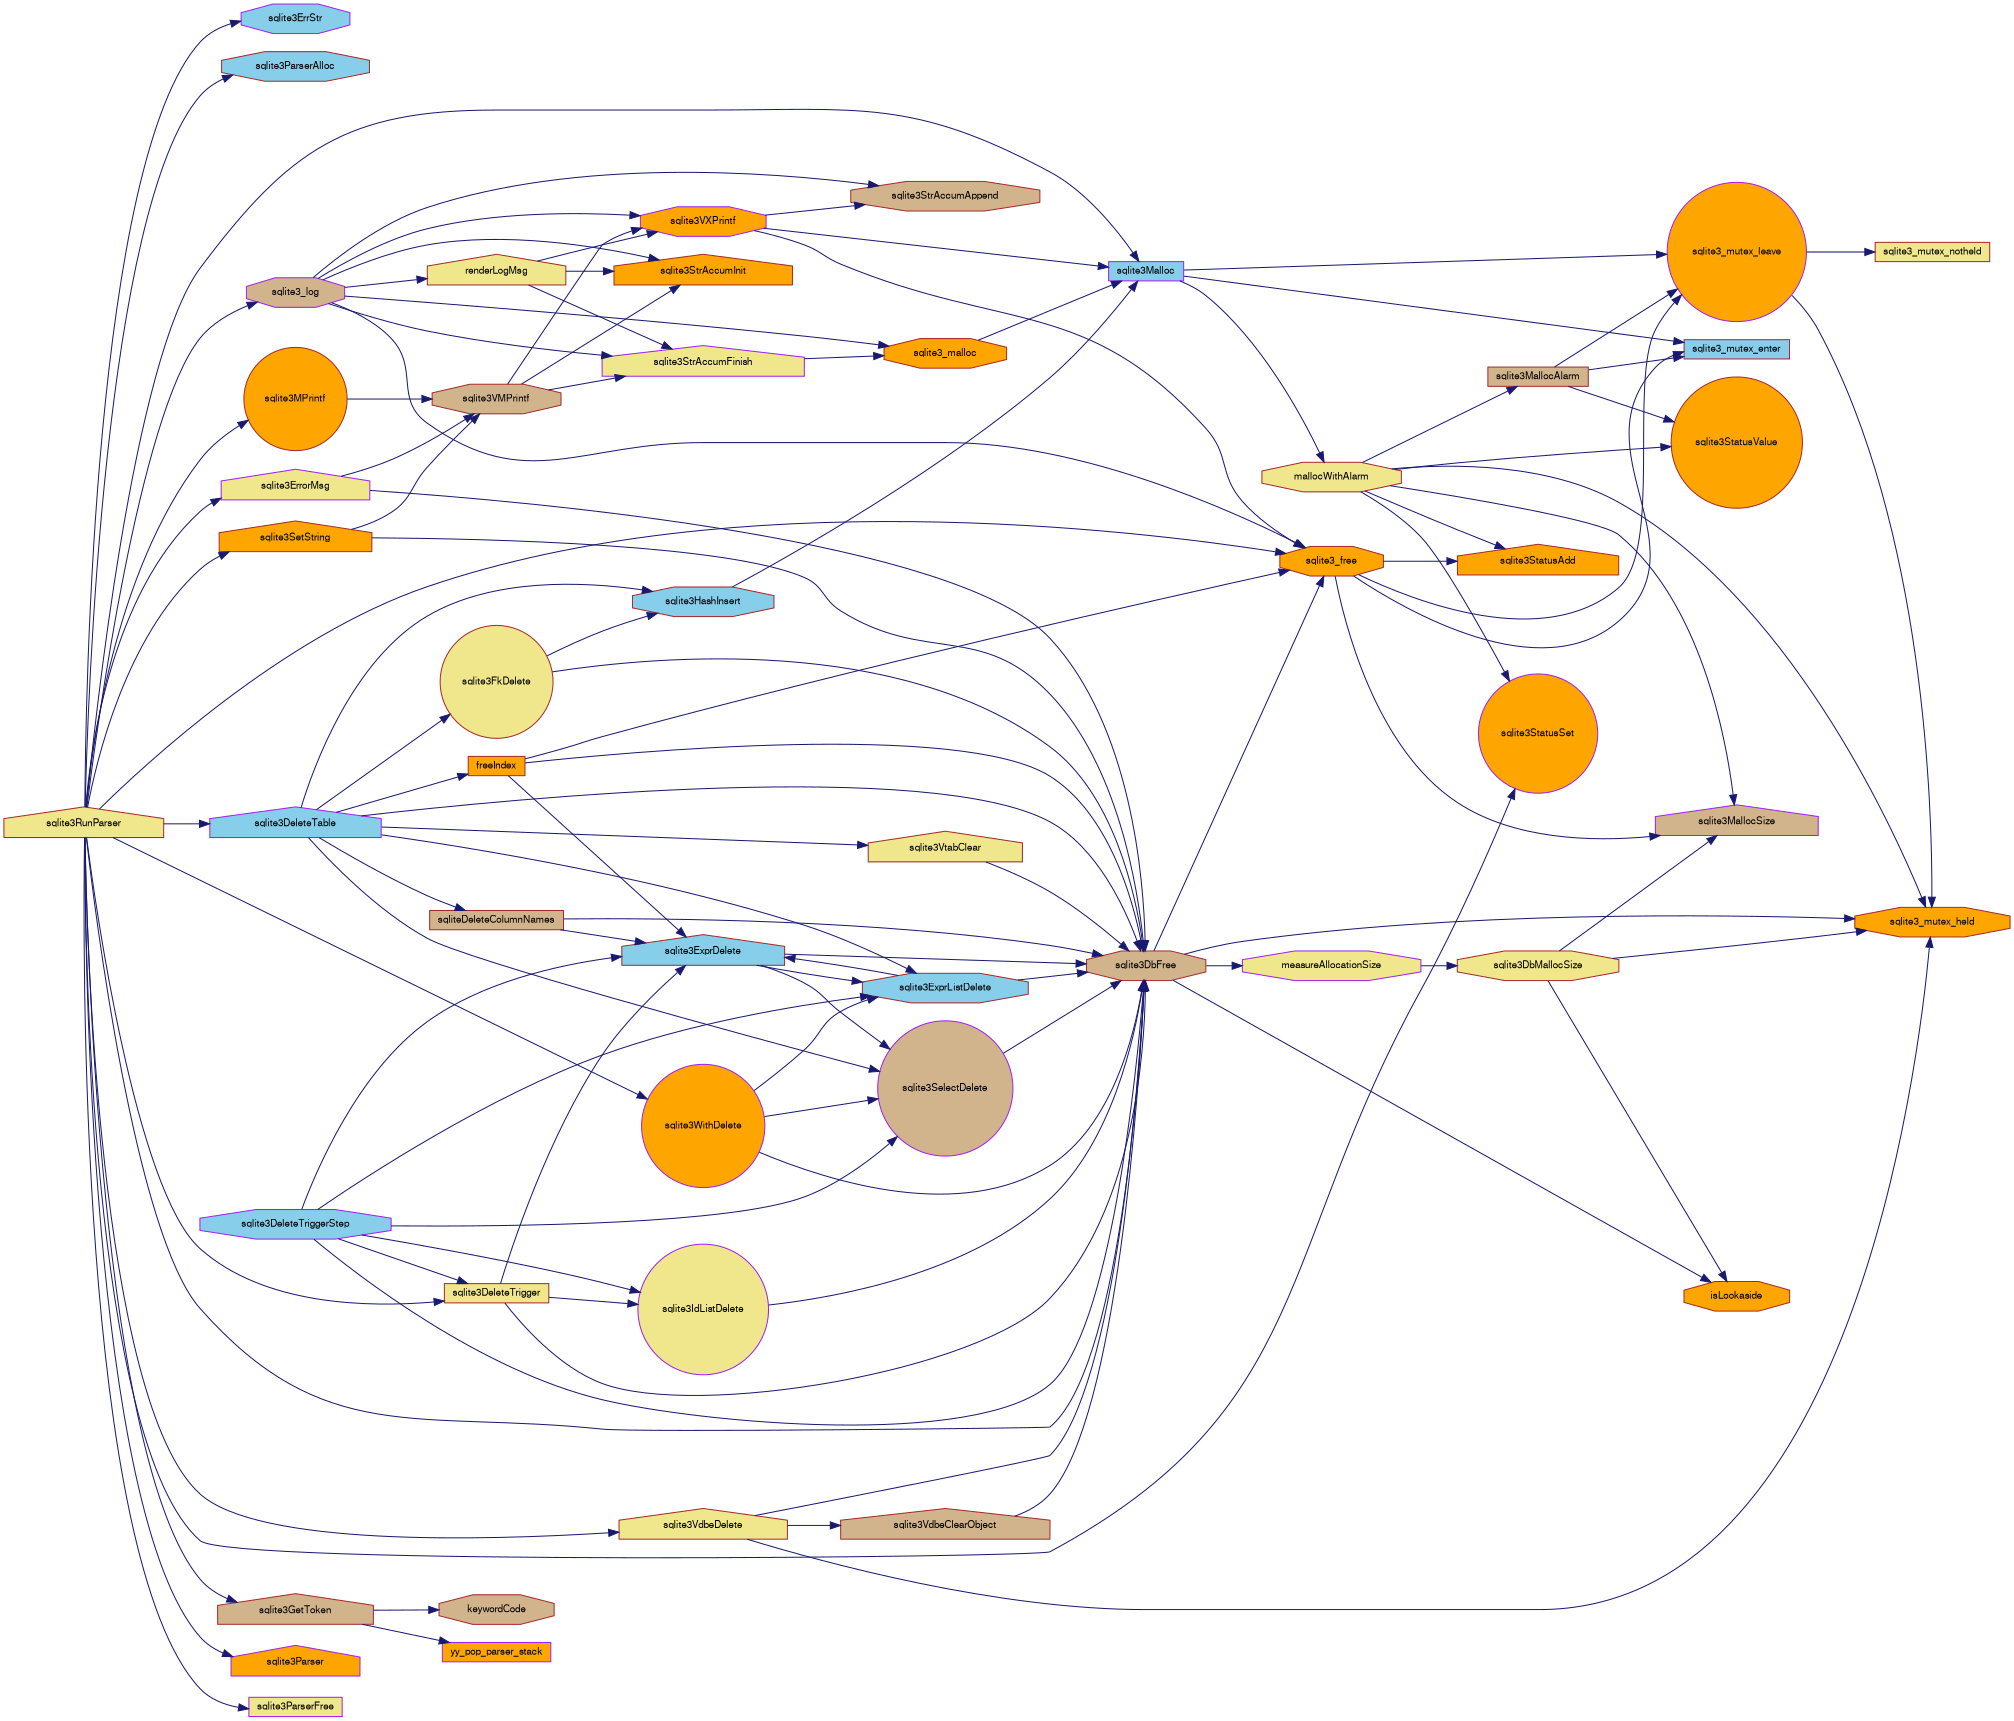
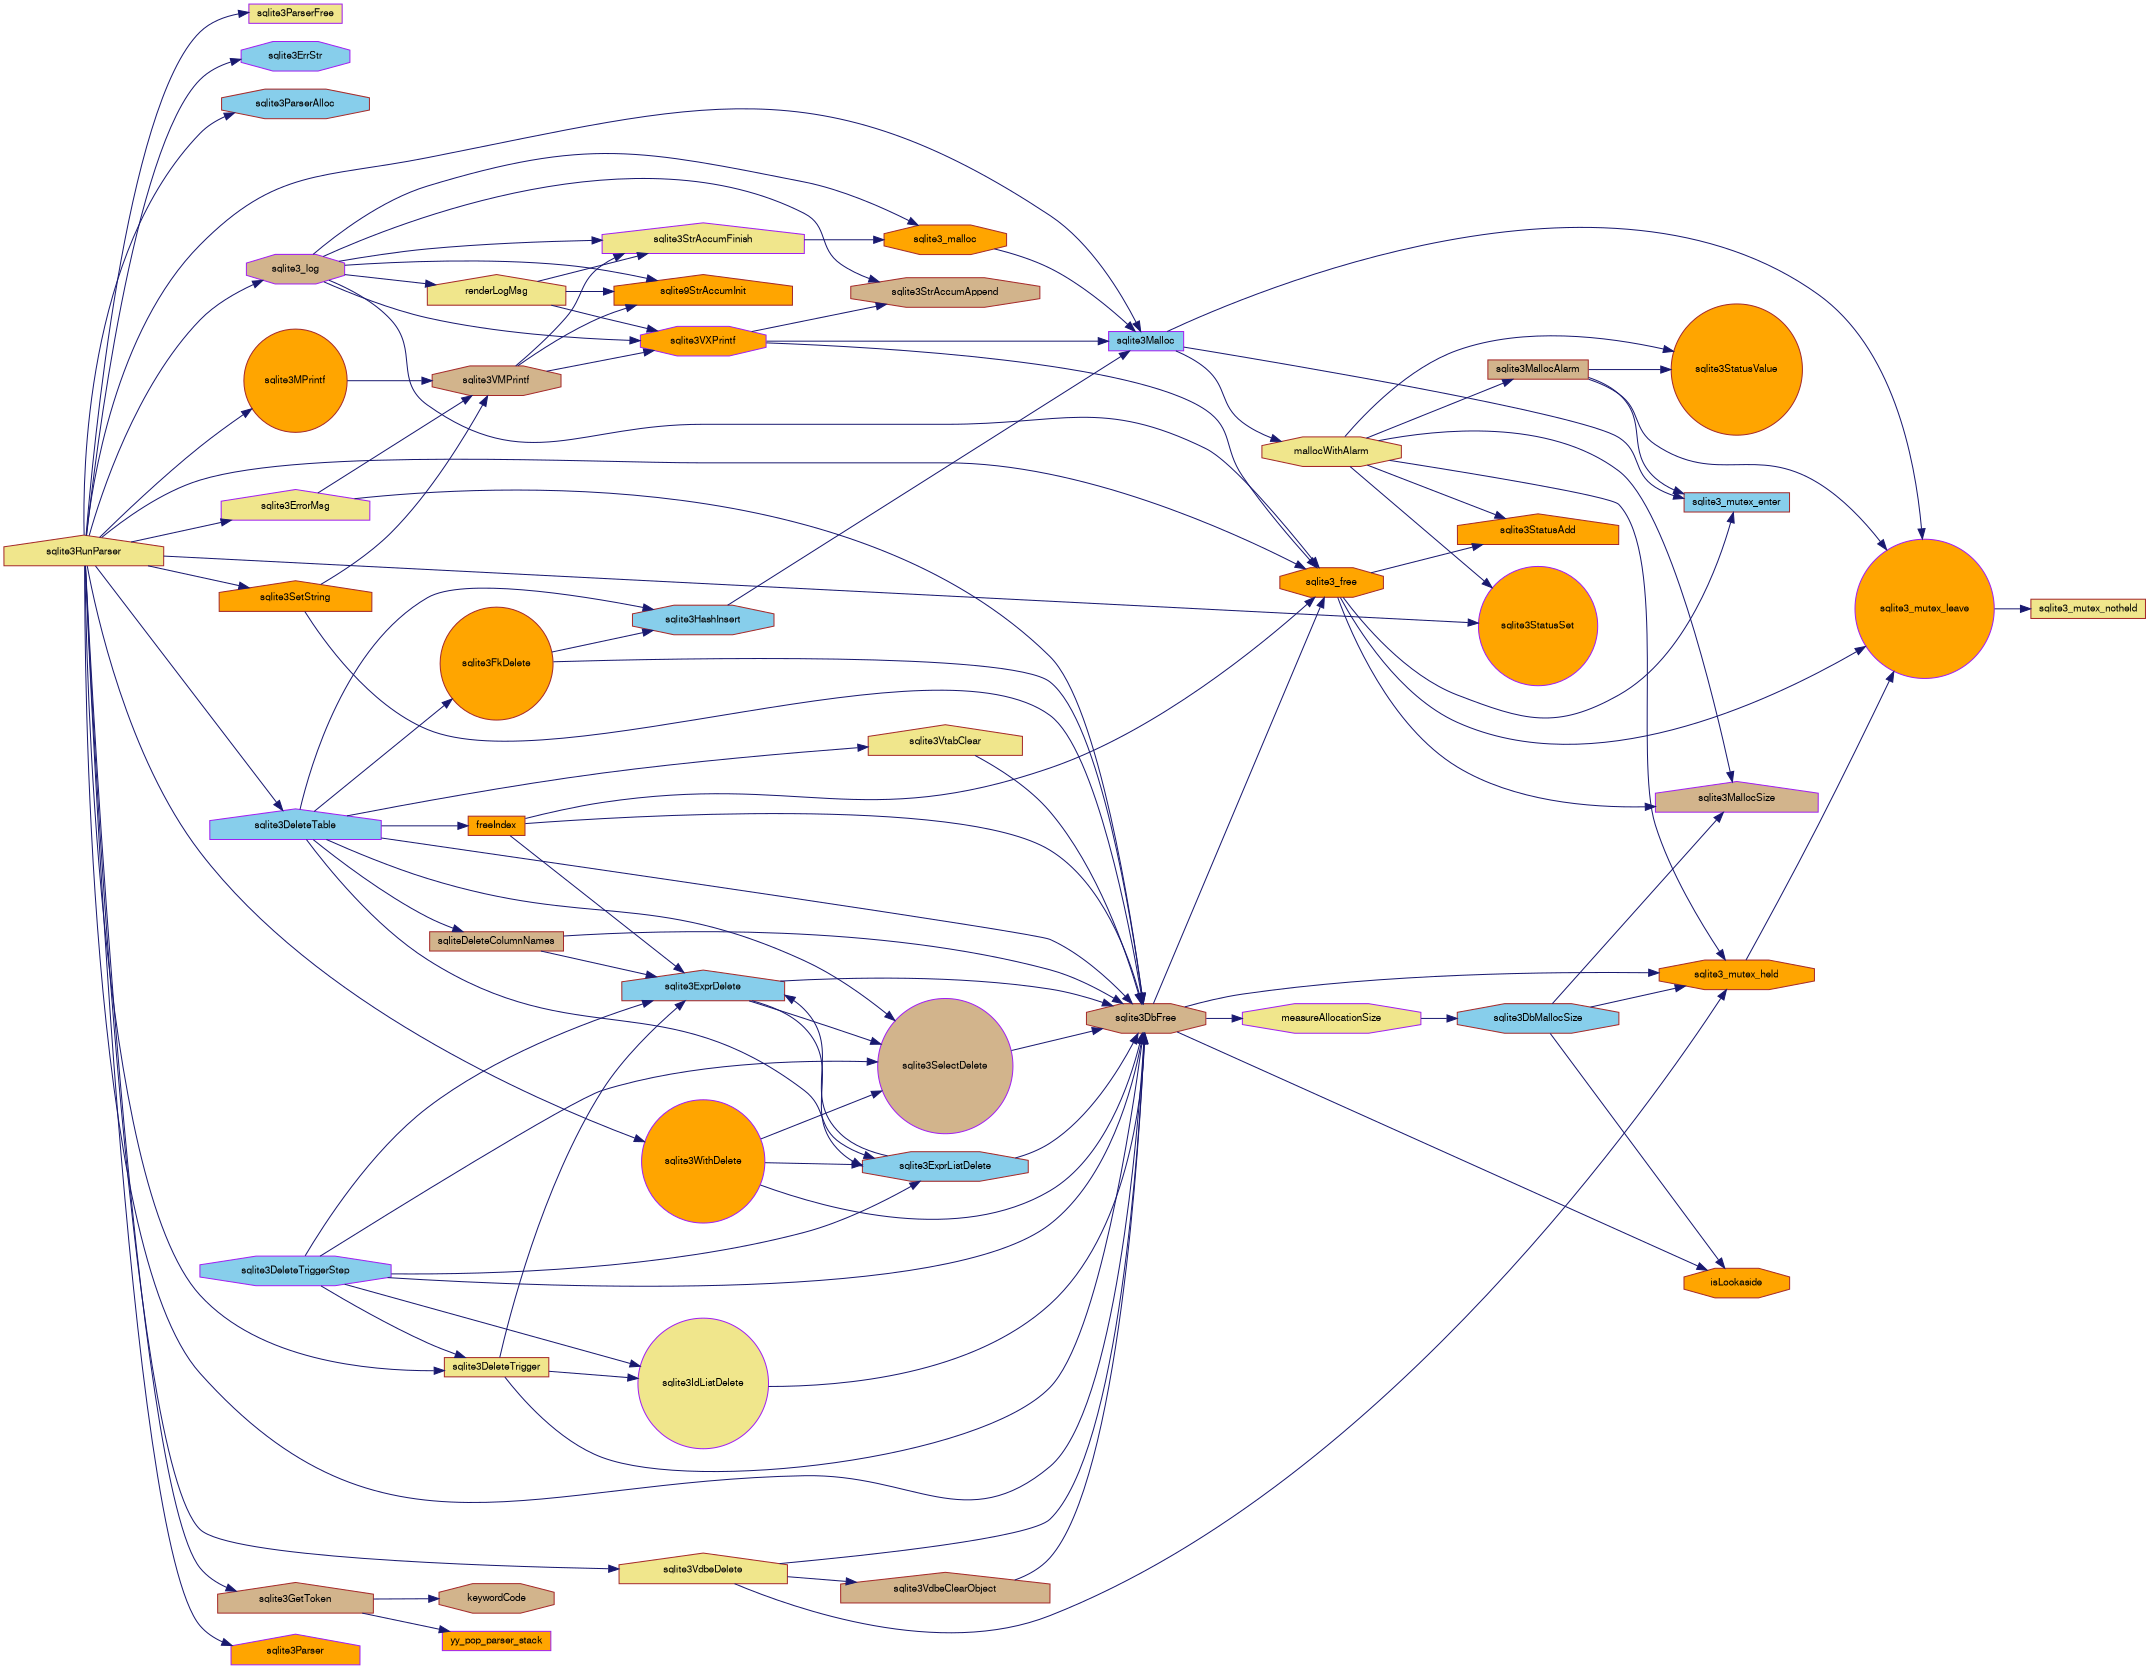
  digraph {
    rankdir=LR
    node [color=brown fillcolor=orange fontname=FreeSans fontsize=10 shape=octagon style=filled]
    edge [color=midnightblue fontname=FreeSans fontsize=10 labelfontname=FreeSans labelfontsize=10 style=solid]
    n1 [fillcolor=khaki fontcolor=black height=0.2 label=sqlite3RunParser shape=house width=0.4]
    n2 [fillcolor=skyblue height=0.2 label=sqlite3ParserAlloc width=0.4]
    n3 [color=purple fillcolor=skyblue height=0.2 label=sqlite3Malloc shape=box width=0.4]
    n4 [color=purple height=0.2 label=sqlite3StatusSet shape=circle width=0.4]
    n5 [fillcolor=tan height=0.2 label=sqlite3GetToken shape=house width=0.4]
    n6 [color=purple fillcolor=khaki height=0.2 label=sqlite3ErrorMsg shape=house width=0.4]
    n7 [height=0.2 label=sqlite3_free width=0.4]
    n8 [fillcolor=tan height=0.2 label=sqlite3DbFree width=0.4]
    n9 [height=0.2 label=sqlite3MPrintf shape=circle width=0.4]
    n10 [color=purple height=0.2 label=sqlite3Parser shape=house width=0.4]
    n11 [color=purple fillcolor=khaki height=0.2 label=sqlite3ParserFree shape=box width=0.4]
    n12 [height=0.2 label=sqlite3SetString shape=house width=0.4]
    n13 [color=purple fillcolor=skyblue height=0.2 label=sqlite3ErrStr width=0.4]
    n14 [color=purple fillcolor=tan height=0.2 label=sqlite3_log width=0.4]
    n15 [fillcolor=khaki height=0.2 label=sqlite3VdbeDelete shape=house width=0.4]
    n16 [color=purple fillcolor=skyblue height=0.2 label=sqlite3DeleteTable shape=house width=0.4]
    n17 [color=purple height=0.2 label=sqlite3WithDelete shape=circle width=0.4]
    n18 [fillcolor=khaki height=0.2 label=sqlite3DeleteTrigger shape=box width=0.4]
    n19 [fillcolor=skyblue height=0.2 label=sqlite3_mutex_enter shape=box width=0.4]
    n20 [fillcolor=khaki height=0.2 label=mallocWithAlarm width=0.4]
    n21 [color=purple height=0.2 label=sqlite3_mutex_leave shape=circle width=0.4]
    n22 [fillcolor=tan height=0.2 label=keywordCode width=0.4]
    n23 [color=purple height=0.2 label=yy_pop_parser_stack shape=box width=0.4]
    n24 [fillcolor=tan height=0.2 label=sqlite3VMPrintf width=0.4]
    n25 [color=purple fillcolor=tan height=0.2 label=sqlite3MallocSize shape=house width=0.4]
    n26 [height=0.2 label=sqlite3StatusAdd shape=house width=0.4]
    n27 [height=0.2 label=sqlite3_mutex_held width=0.4]
    n28 [color=purple fillcolor=khaki height=0.2 label=measureAllocationSize width=0.4]
    n29 [height=0.2 label=isLookaside width=0.4]
-   n30 [height=0.2 label=sqlite3StrAccumInit shape=house width=0.4]
+   n30 [height=0.2 label=sqlite9StrAccumInit shape=house width=0.4]
    n31 [color=purple height=0.2 label=sqlite3VXPrintf width=0.4]
    n32 [color=purple fillcolor=khaki height=0.2 label=sqlite3StrAccumFinish shape=house width=0.4]
    n33 [fillcolor=tan height=0.2 label=sqlite3StrAccumAppend width=0.4]
    n34 [height=0.2 label=sqlite3_malloc width=0.4]
    n35 [fillcolor=khaki height=0.2 label=renderLogMsg shape=house width=0.4]
    n36 [fillcolor=tan height=0.2 label=sqlite3VdbeClearObject shape=house width=0.4]
    n37 [fillcolor=skyblue height=0.2 label=sqlite3HashInsert width=0.4]
    n38 [height=0.2 label=freeIndex shape=box width=0.4]
    n39 [color=purple fillcolor=tan height=0.2 label=sqlite3SelectDelete shape=circle width=0.4]
    n40 [fillcolor=skyblue height=0.2 label=sqlite3ExprListDelete width=0.4]
-   n41 [fillcolor=khaki height=0.2 label=sqlite3FkDelete shape=circle width=0.4]
+   n41 [height=0.2 label=sqlite3FkDelete shape=circle width=0.4]
    n42 [fillcolor=tan height=0.2 label=sqliteDeleteColumnNames shape=box width=0.4]
    n43 [fillcolor=khaki height=0.2 label=sqlite3VtabClear shape=house width=0.4]
    n44 [fillcolor=skyblue height=0.2 label=sqlite3ExprDelete shape=house width=0.4]
    n45 [color=purple fillcolor=khaki height=0.2 label=sqlite3IdListDelete shape=circle width=0.4]
    n46 [height=0.2 label=sqlite3StatusValue shape=circle width=0.4]
    n47 [fillcolor=tan height=0.2 label=sqlite3MallocAlarm shape=box width=0.4]
    n48 [fillcolor=khaki height=0.2 label=sqlite3_mutex_notheld shape=box width=0.4]
-   n49 [fillcolor=khaki height=0.2 label=sqlite3DbMallocSize width=0.4]
+   n49 [fillcolor=skyblue height=0.2 label=sqlite3DbMallocSize width=0.4]
    n50 [color=purple fillcolor=skyblue height=0.2 label=sqlite3DeleteTriggerStep width=0.4]
    n1 -> n2
    n1 -> n3
    n1 -> n4
    n1 -> n5
    n1 -> n6
    n1 -> n7
    n1 -> n8
    n1 -> n9
    n1 -> n10
    n1 -> n11
    n1 -> n12
    n1 -> n13
    n1 -> n14
    n1 -> n15
    n1 -> n16
    n1 -> n17
    n1 -> n18
    n3 -> n19
    n3 -> n20
    n3 -> n21
    n5 -> n22
    n5 -> n23
    n6 -> n8
    n6 -> n24
    n7 -> n19
    n7 -> n21
    n7 -> n25
    n7 -> n26
    n8 -> n7
    n8 -> n27
    n8 -> n28
    n8 -> n29
    n9 -> n24
    n12 -> n8
    n12 -> n24
    n14 -> n7
    n14 -> n30
    n14 -> n31
    n14 -> n32
    n14 -> n33
    n14 -> n34
    n14 -> n35
    n15 -> n8
    n15 -> n27
    n15 -> n36
    n16 -> n8
    n16 -> n37
    n16 -> n38
    n16 -> n39
    n16 -> n40
    n16 -> n41
    n16 -> n42
    n16 -> n43
    n17 -> n8
    n17 -> n39
    n17 -> n40
    n18 -> n8
    n18 -> n44
    n18 -> n45
    n20 -> n4
    n20 -> n25
    n20 -> n26
    n20 -> n27
    n20 -> n46
    n20 -> n47
-   n21 -> n27
+   n27 -> n21
    n21 -> n48
    n24 -> n30
    n24 -> n31
    n24 -> n32
    n28 -> n49
    n31 -> n3
    n31 -> n7
    n31 -> n33
    n32 -> n34
    n34 -> n3
    n35 -> n30
    n35 -> n31
    n35 -> n32
    n36 -> n8
    n37 -> n3
    n38 -> n7
    n38 -> n8
    n38 -> n44
    n39 -> n8
    n40 -> n8
    n40 -> n44
    n41 -> n8
    n41 -> n37
    n42 -> n8
    n42 -> n44
    n43 -> n8
    n44 -> n8
    n44 -> n39
    n44 -> n40
    n45 -> n8
    n47 -> n19
    n47 -> n21
    n47 -> n46
    n49 -> n25
    n49 -> n27
    n49 -> n29
    n50 -> n8
    n50 -> n18
    n50 -> n39
    n50 -> n40
    n50 -> n44
    n50 -> n45
  }
